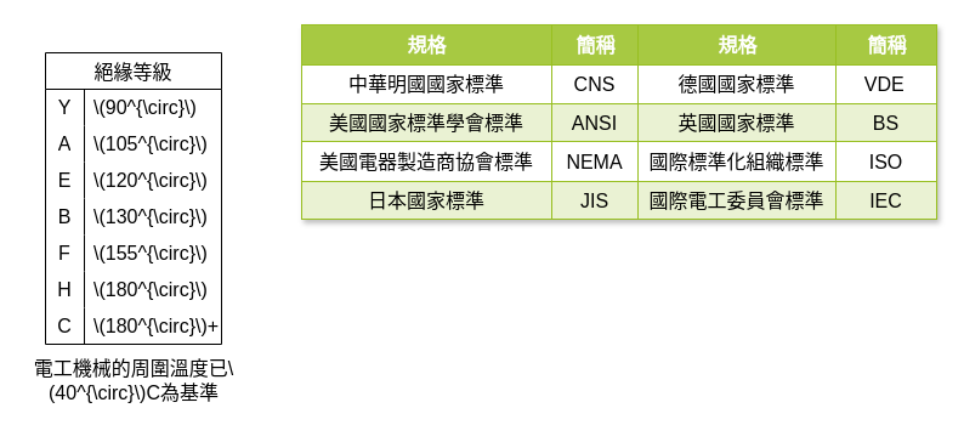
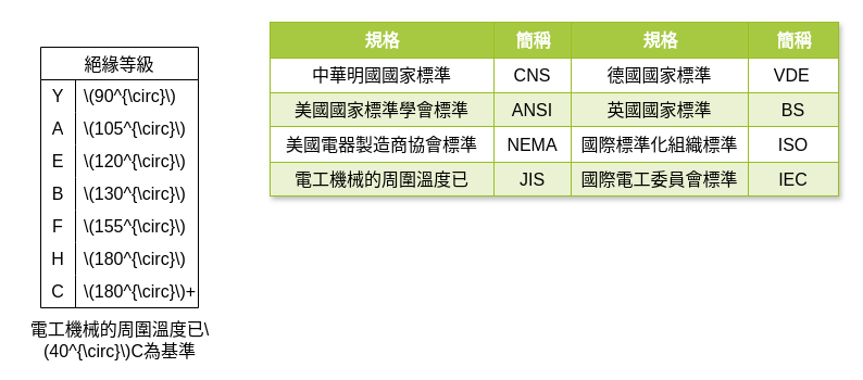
  <mxCell id="0" />
  <mxCell id="1" parent="0" />
  <mxCell id="2" value="絕緣等級" style="shape=table;startSize=30;container=1;collapsible=0;childLayout=tableLayout;fixedRows=1;rowLines=0;fontStyle=0;strokeColor=default;fontSize=16;" vertex="1" parent="1"><mxGeometry x="37" y="43" width="145" height="240" as="geometry" /></mxCell>
  <mxCell id="3" value="" style="shape=tableRow;horizontal=0;startSize=0;swimlaneHead=0;swimlaneBody=0;top=0;left=0;bottom=0;right=0;collapsible=0;dropTarget=0;fillColor=none;points=[[0,0.5],[1,0.5]];portConstraint=eastwest;strokeColor=inherit;fontSize=16;" vertex="1" parent="2"><mxGeometry y="30" width="145" height="30" as="geometry" /></mxCell>
  <mxCell id="4" value="Y" style="shape=partialRectangle;html=1;whiteSpace=wrap;connectable=0;fillColor=none;top=0;left=0;bottom=0;right=0;overflow=hidden;pointerEvents=1;strokeColor=inherit;fontSize=16;" vertex="1" parent="3"><mxGeometry width="32" height="30" as="geometry"><mxRectangle width="32" height="30" as="alternateBounds" /></mxGeometry></mxCell>
  <mxCell id="5" value="\(90^{\circ}\)" style="shape=partialRectangle;html=1;whiteSpace=wrap;connectable=0;fillColor=none;top=0;left=0;bottom=0;right=0;align=left;spacingLeft=6;overflow=hidden;strokeColor=inherit;fontSize=16;" vertex="1" parent="3"><mxGeometry x="32" width="113" height="30" as="geometry"><mxRectangle width="113" height="30" as="alternateBounds" /></mxGeometry></mxCell>
  <mxCell id="6" value="" style="shape=tableRow;horizontal=0;startSize=0;swimlaneHead=0;swimlaneBody=0;top=0;left=0;bottom=0;right=0;collapsible=0;dropTarget=0;fillColor=none;points=[[0,0.5],[1,0.5]];portConstraint=eastwest;strokeColor=inherit;fontSize=16;" vertex="1" parent="2"><mxGeometry y="60" width="145" height="30" as="geometry" /></mxCell>
  <mxCell id="7" value="A" style="shape=partialRectangle;html=1;whiteSpace=wrap;connectable=0;fillColor=none;top=0;left=0;bottom=0;right=0;overflow=hidden;strokeColor=inherit;fontSize=16;" vertex="1" parent="6"><mxGeometry width="32" height="30" as="geometry"><mxRectangle width="32" height="30" as="alternateBounds" /></mxGeometry></mxCell>
  <mxCell id="8" value="\(105^{\circ}\)" style="shape=partialRectangle;html=1;whiteSpace=wrap;connectable=0;fillColor=none;top=0;left=0;bottom=0;right=0;align=left;spacingLeft=6;overflow=hidden;strokeColor=inherit;fontSize=16;" vertex="1" parent="6"><mxGeometry x="32" width="113" height="30" as="geometry"><mxRectangle width="113" height="30" as="alternateBounds" /></mxGeometry></mxCell>
  <mxCell id="9" value="" style="shape=tableRow;horizontal=0;startSize=0;swimlaneHead=0;swimlaneBody=0;top=0;left=0;bottom=0;right=0;collapsible=0;dropTarget=0;fillColor=none;points=[[0,0.5],[1,0.5]];portConstraint=eastwest;strokeColor=inherit;fontSize=16;" vertex="1" parent="2"><mxGeometry y="90" width="145" height="30" as="geometry" /></mxCell>
  <mxCell id="10" value="E" style="shape=partialRectangle;html=1;whiteSpace=wrap;connectable=0;fillColor=none;top=0;left=0;bottom=0;right=0;overflow=hidden;strokeColor=inherit;fontSize=16;" vertex="1" parent="9"><mxGeometry width="32" height="30" as="geometry"><mxRectangle width="32" height="30" as="alternateBounds" /></mxGeometry></mxCell>
  <mxCell id="11" value="\(120^{\circ}\)" style="shape=partialRectangle;html=1;whiteSpace=wrap;connectable=0;fillColor=none;top=0;left=0;bottom=0;right=0;align=left;spacingLeft=6;overflow=hidden;strokeColor=inherit;fontSize=16;" vertex="1" parent="9"><mxGeometry x="32" width="113" height="30" as="geometry"><mxRectangle width="113" height="30" as="alternateBounds" /></mxGeometry></mxCell>
  <mxCell id="12" style="shape=tableRow;horizontal=0;startSize=0;swimlaneHead=0;swimlaneBody=0;top=0;left=0;bottom=0;right=0;collapsible=0;dropTarget=0;fillColor=none;points=[[0,0.5],[1,0.5]];portConstraint=eastwest;strokeColor=inherit;fontSize=16;" vertex="1" parent="2"><mxGeometry y="120" width="145" height="30" as="geometry" /></mxCell>
  <mxCell id="13" value="B" style="shape=partialRectangle;html=1;whiteSpace=wrap;connectable=0;fillColor=none;top=0;left=0;bottom=0;right=0;overflow=hidden;strokeColor=inherit;fontSize=16;" vertex="1" parent="12"><mxGeometry width="32" height="30" as="geometry"><mxRectangle width="32" height="30" as="alternateBounds" /></mxGeometry></mxCell>
  <mxCell id="14" value="\(130^{\circ}\)" style="shape=partialRectangle;html=1;whiteSpace=wrap;connectable=0;fillColor=none;top=0;left=0;bottom=0;right=0;align=left;spacingLeft=6;overflow=hidden;strokeColor=inherit;fontSize=16;" vertex="1" parent="12"><mxGeometry x="32" width="113" height="30" as="geometry"><mxRectangle width="113" height="30" as="alternateBounds" /></mxGeometry></mxCell>
  <mxCell id="15" style="shape=tableRow;horizontal=0;startSize=0;swimlaneHead=0;swimlaneBody=0;top=0;left=0;bottom=0;right=0;collapsible=0;dropTarget=0;fillColor=none;points=[[0,0.5],[1,0.5]];portConstraint=eastwest;strokeColor=inherit;fontSize=16;" vertex="1" parent="2"><mxGeometry y="150" width="145" height="30" as="geometry" /></mxCell>
  <mxCell id="16" value="F" style="shape=partialRectangle;html=1;whiteSpace=wrap;connectable=0;fillColor=none;top=0;left=0;bottom=0;right=0;overflow=hidden;strokeColor=inherit;fontSize=16;" vertex="1" parent="15"><mxGeometry width="32" height="30" as="geometry"><mxRectangle width="32" height="30" as="alternateBounds" /></mxGeometry></mxCell>
  <mxCell id="17" value="\(155^{\circ}\)" style="shape=partialRectangle;html=1;whiteSpace=wrap;connectable=0;fillColor=none;top=0;left=0;bottom=0;right=0;align=left;spacingLeft=6;overflow=hidden;strokeColor=inherit;fontSize=16;" vertex="1" parent="15"><mxGeometry x="32" width="113" height="30" as="geometry"><mxRectangle width="113" height="30" as="alternateBounds" /></mxGeometry></mxCell>
  <mxCell id="18" style="shape=tableRow;horizontal=0;startSize=0;swimlaneHead=0;swimlaneBody=0;top=0;left=0;bottom=0;right=0;collapsible=0;dropTarget=0;fillColor=none;points=[[0,0.5],[1,0.5]];portConstraint=eastwest;strokeColor=inherit;fontSize=16;" vertex="1" parent="2"><mxGeometry y="180" width="145" height="30" as="geometry" /></mxCell>
  <mxCell id="19" value="H" style="shape=partialRectangle;html=1;whiteSpace=wrap;connectable=0;fillColor=none;top=0;left=0;bottom=0;right=0;overflow=hidden;strokeColor=inherit;fontSize=16;" vertex="1" parent="18"><mxGeometry width="32" height="30" as="geometry"><mxRectangle width="32" height="30" as="alternateBounds" /></mxGeometry></mxCell>
  <mxCell id="20" value="\(180^{\circ}\)" style="shape=partialRectangle;html=1;whiteSpace=wrap;connectable=0;fillColor=none;top=0;left=0;bottom=0;right=0;align=left;spacingLeft=6;overflow=hidden;strokeColor=inherit;fontSize=16;" vertex="1" parent="18"><mxGeometry x="32" width="113" height="30" as="geometry"><mxRectangle width="113" height="30" as="alternateBounds" /></mxGeometry></mxCell>
  <mxCell id="21" style="shape=tableRow;horizontal=0;startSize=0;swimlaneHead=0;swimlaneBody=0;top=0;left=0;bottom=0;right=0;collapsible=0;dropTarget=0;fillColor=none;points=[[0,0.5],[1,0.5]];portConstraint=eastwest;strokeColor=inherit;fontSize=16;" vertex="1" parent="2"><mxGeometry y="210" width="145" height="30" as="geometry" /></mxCell>
  <mxCell id="22" value="C" style="shape=partialRectangle;html=1;whiteSpace=wrap;connectable=0;fillColor=none;top=0;left=0;bottom=0;right=0;overflow=hidden;strokeColor=inherit;fontSize=16;" vertex="1" parent="21"><mxGeometry width="32" height="30" as="geometry"><mxRectangle width="32" height="30" as="alternateBounds" /></mxGeometry></mxCell>
  <mxCell id="23" value="\(180^{\circ}\)+" style="shape=partialRectangle;html=1;whiteSpace=wrap;connectable=0;fillColor=none;top=0;left=0;bottom=0;right=0;align=left;spacingLeft=6;overflow=hidden;strokeColor=inherit;fontSize=16;" vertex="1" parent="21"><mxGeometry x="32" width="113" height="30" as="geometry"><mxRectangle width="113" height="30" as="alternateBounds" /></mxGeometry></mxCell>
  <mxCell id="24" value="電工機械的周圍溫度已\(40^{\circ}\)C為基準" style="text;html=1;strokeColor=none;fillColor=none;align=center;verticalAlign=middle;whiteSpace=wrap;rounded=0;fontSize=16;" vertex="1" parent="1"><mxGeometry x="20.5" y="298" width="178" height="30" as="geometry" /></mxCell>
  <mxCell id="25" value="Assets" style="childLayout=tableLayout;recursiveResize=0;strokeColor=#98bf21;fillColor=#A7C942;shadow=1;fontSize=16;" vertex="1" parent="1"><mxGeometry x="248" y="20" width="523.1" height="160" as="geometry" /></mxCell>
  <mxCell id="26" style="shape=tableRow;horizontal=0;startSize=0;swimlaneHead=0;swimlaneBody=0;top=0;left=0;bottom=0;right=0;dropTarget=0;collapsible=0;recursiveResize=0;expand=0;fontStyle=0;strokeColor=inherit;fillColor=#ffffff;fontSize=16;" vertex="1" parent="25"><mxGeometry width="523.1" height="33" as="geometry" /></mxCell>
  <mxCell id="27" value="規格" style="connectable=0;recursiveResize=0;strokeColor=inherit;fillColor=#A7C942;align=center;fontStyle=1;fontColor=#FFFFFF;html=1;fontSize=16;" vertex="1" parent="26"><mxGeometry width="206" height="33" as="geometry"><mxRectangle width="206" height="33" as="alternateBounds" /></mxGeometry></mxCell>
  <mxCell id="28" value="簡稱" style="connectable=0;recursiveResize=0;strokeColor=inherit;fillColor=#A7C942;align=center;fontStyle=1;fontColor=#FFFFFF;html=1;fontSize=16;" vertex="1" parent="26"><mxGeometry x="206" width="71" height="33" as="geometry"><mxRectangle width="71" height="33" as="alternateBounds" /></mxGeometry></mxCell>
  <mxCell id="29" value="規格" style="connectable=0;recursiveResize=0;strokeColor=inherit;fillColor=#A7C942;align=center;fontStyle=1;fontColor=#FFFFFF;html=1;fontSize=16;" vertex="1" parent="26"><mxGeometry x="277" width="163" height="33" as="geometry"><mxRectangle width="163" height="33" as="alternateBounds" /></mxGeometry></mxCell>
  <mxCell id="30" value="簡稱" style="connectable=0;recursiveResize=0;strokeColor=inherit;fillColor=#A7C942;align=center;fontStyle=1;fontColor=#FFFFFF;html=1;fontSize=16;" vertex="1" parent="26"><mxGeometry x="440" width="83" height="33" as="geometry"><mxRectangle width="83" height="33" as="alternateBounds" /></mxGeometry></mxCell>
  <mxCell id="31" value="" style="shape=tableRow;horizontal=0;startSize=0;swimlaneHead=0;swimlaneBody=0;top=0;left=0;bottom=0;right=0;dropTarget=0;collapsible=0;recursiveResize=0;expand=0;fontStyle=0;strokeColor=inherit;fillColor=#ffffff;fontSize=16;" vertex="1" parent="25"><mxGeometry y="33" width="523.1" height="32" as="geometry" /></mxCell>
  <mxCell id="32" value="中華明國國家標準" style="connectable=0;recursiveResize=0;strokeColor=inherit;fillColor=inherit;align=center;whiteSpace=wrap;html=1;fontSize=16;" vertex="1" parent="31"><mxGeometry width="206" height="32" as="geometry"><mxRectangle width="206" height="32" as="alternateBounds" /></mxGeometry></mxCell>
  <mxCell id="33" value="CNS" style="connectable=0;recursiveResize=0;strokeColor=inherit;fillColor=inherit;align=center;whiteSpace=wrap;html=1;fontSize=16;" vertex="1" parent="31"><mxGeometry x="206" width="71" height="32" as="geometry"><mxRectangle width="71" height="32" as="alternateBounds" /></mxGeometry></mxCell>
  <mxCell id="34" value="德國國家標準" style="connectable=0;recursiveResize=0;strokeColor=inherit;fillColor=inherit;align=center;whiteSpace=wrap;html=1;fontSize=16;" vertex="1" parent="31"><mxGeometry x="277" width="163" height="32" as="geometry"><mxRectangle width="163" height="32" as="alternateBounds" /></mxGeometry></mxCell>
  <mxCell id="35" value="VDE&lt;span style=&quot;white-space: pre;&quot;&gt;&#09;&lt;/span&gt;" style="connectable=0;recursiveResize=0;strokeColor=inherit;fillColor=inherit;align=center;whiteSpace=wrap;html=1;fontSize=16;" vertex="1" parent="31"><mxGeometry x="440" width="83" height="32" as="geometry"><mxRectangle width="83" height="32" as="alternateBounds" /></mxGeometry></mxCell>
  <mxCell id="36" value="" style="shape=tableRow;horizontal=0;startSize=0;swimlaneHead=0;swimlaneBody=0;top=0;left=0;bottom=0;right=0;dropTarget=0;collapsible=0;recursiveResize=0;expand=0;fontStyle=1;strokeColor=inherit;fillColor=#EAF2D3;fontSize=16;" vertex="1" parent="25"><mxGeometry y="65" width="523.1" height="31" as="geometry" /></mxCell>
  <mxCell id="37" value="美國國家標準學會標準" style="connectable=0;recursiveResize=0;strokeColor=inherit;fillColor=inherit;whiteSpace=wrap;html=1;fontSize=16;" vertex="1" parent="36"><mxGeometry width="206" height="31" as="geometry"><mxRectangle width="206" height="31" as="alternateBounds" /></mxGeometry></mxCell>
  <mxCell id="38" value="ANSI" style="connectable=0;recursiveResize=0;strokeColor=inherit;fillColor=inherit;whiteSpace=wrap;html=1;fontSize=16;" vertex="1" parent="36"><mxGeometry x="206" width="71" height="31" as="geometry"><mxRectangle width="71" height="31" as="alternateBounds" /></mxGeometry></mxCell>
  <mxCell id="39" value="英國國家標準" style="connectable=0;recursiveResize=0;strokeColor=inherit;fillColor=inherit;whiteSpace=wrap;html=1;fontSize=16;" vertex="1" parent="36"><mxGeometry x="277" width="163" height="31" as="geometry"><mxRectangle width="163" height="31" as="alternateBounds" /></mxGeometry></mxCell>
  <mxCell id="40" value="BS" style="connectable=0;recursiveResize=0;strokeColor=inherit;fillColor=inherit;whiteSpace=wrap;html=1;fontSize=16;" vertex="1" parent="36"><mxGeometry x="440" width="83" height="31" as="geometry"><mxRectangle width="83" height="31" as="alternateBounds" /></mxGeometry></mxCell>
  <mxCell id="41" value="" style="shape=tableRow;horizontal=0;startSize=0;swimlaneHead=0;swimlaneBody=0;top=0;left=0;bottom=0;right=0;dropTarget=0;collapsible=0;recursiveResize=0;expand=0;fontStyle=0;strokeColor=inherit;fillColor=#ffffff;fontSize=16;" vertex="1" parent="25"><mxGeometry y="96" width="523.1" height="33" as="geometry" /></mxCell>
  <mxCell id="42" value="美國電器製造商協會標準" style="connectable=0;recursiveResize=0;strokeColor=inherit;fillColor=inherit;fontStyle=0;align=center;whiteSpace=wrap;html=1;fontSize=16;" vertex="1" parent="41"><mxGeometry width="206" height="33" as="geometry"><mxRectangle width="206" height="33" as="alternateBounds" /></mxGeometry></mxCell>
  <mxCell id="43" value="NEMA" style="connectable=0;recursiveResize=0;strokeColor=inherit;fillColor=inherit;fontStyle=0;align=center;whiteSpace=wrap;html=1;fontSize=16;" vertex="1" parent="41"><mxGeometry x="206" width="71" height="33" as="geometry"><mxRectangle width="71" height="33" as="alternateBounds" /></mxGeometry></mxCell>
  <mxCell id="44" value="國際標準化組織標準" style="connectable=0;recursiveResize=0;strokeColor=inherit;fillColor=inherit;fontStyle=0;align=center;whiteSpace=wrap;html=1;fontSize=16;" vertex="1" parent="41"><mxGeometry x="277" width="163" height="33" as="geometry"><mxRectangle width="163" height="33" as="alternateBounds" /></mxGeometry></mxCell>
  <mxCell id="45" value="ISO" style="connectable=0;recursiveResize=0;strokeColor=inherit;fillColor=inherit;fontStyle=0;align=center;whiteSpace=wrap;html=1;fontSize=16;" vertex="1" parent="41"><mxGeometry x="440" width="83" height="33" as="geometry"><mxRectangle width="83" height="33" as="alternateBounds" /></mxGeometry></mxCell>
  <mxCell id="46" value="" style="shape=tableRow;horizontal=0;startSize=0;swimlaneHead=0;swimlaneBody=0;top=0;left=0;bottom=0;right=0;dropTarget=0;collapsible=0;recursiveResize=0;expand=0;fontStyle=1;strokeColor=inherit;fillColor=#EAF2D3;fontSize=16;" vertex="1" parent="25"><mxGeometry y="129" width="523.1" height="31" as="geometry" /></mxCell>
- <mxCell id="47" value="日本國家標準" style="connectable=0;recursiveResize=0;strokeColor=inherit;fillColor=inherit;whiteSpace=wrap;html=1;fontSize=16;" vertex="1" parent="46"><mxGeometry width="206" height="31" as="geometry"><mxRectangle width="206" height="31" as="alternateBounds" /></mxGeometry></mxCell>
+ <mxCell id="47" value="電工機械的周圍溫度已" style="connectable=0;recursiveResize=0;strokeColor=inherit;fillColor=inherit;whiteSpace=wrap;html=1;fontSize=16;" vertex="1" parent="46"><mxGeometry width="206" height="31" as="geometry"><mxRectangle width="206" height="31" as="alternateBounds" /></mxGeometry></mxCell>
  <mxCell id="48" value="JIS" style="connectable=0;recursiveResize=0;strokeColor=inherit;fillColor=inherit;whiteSpace=wrap;html=1;fontSize=16;" vertex="1" parent="46"><mxGeometry x="206" width="71" height="31" as="geometry"><mxRectangle width="71" height="31" as="alternateBounds" /></mxGeometry></mxCell>
  <mxCell id="49" value="國際電工委員會標準" style="connectable=0;recursiveResize=0;strokeColor=inherit;fillColor=inherit;whiteSpace=wrap;html=1;fontSize=16;" vertex="1" parent="46"><mxGeometry x="277" width="163" height="31" as="geometry"><mxRectangle width="163" height="31" as="alternateBounds" /></mxGeometry></mxCell>
  <mxCell id="50" value="IEC" style="connectable=0;recursiveResize=0;strokeColor=inherit;fillColor=inherit;whiteSpace=wrap;html=1;fontSize=16;" vertex="1" parent="46"><mxGeometry x="440" width="83" height="31" as="geometry"><mxRectangle width="83" height="31" as="alternateBounds" /></mxGeometry></mxCell>
